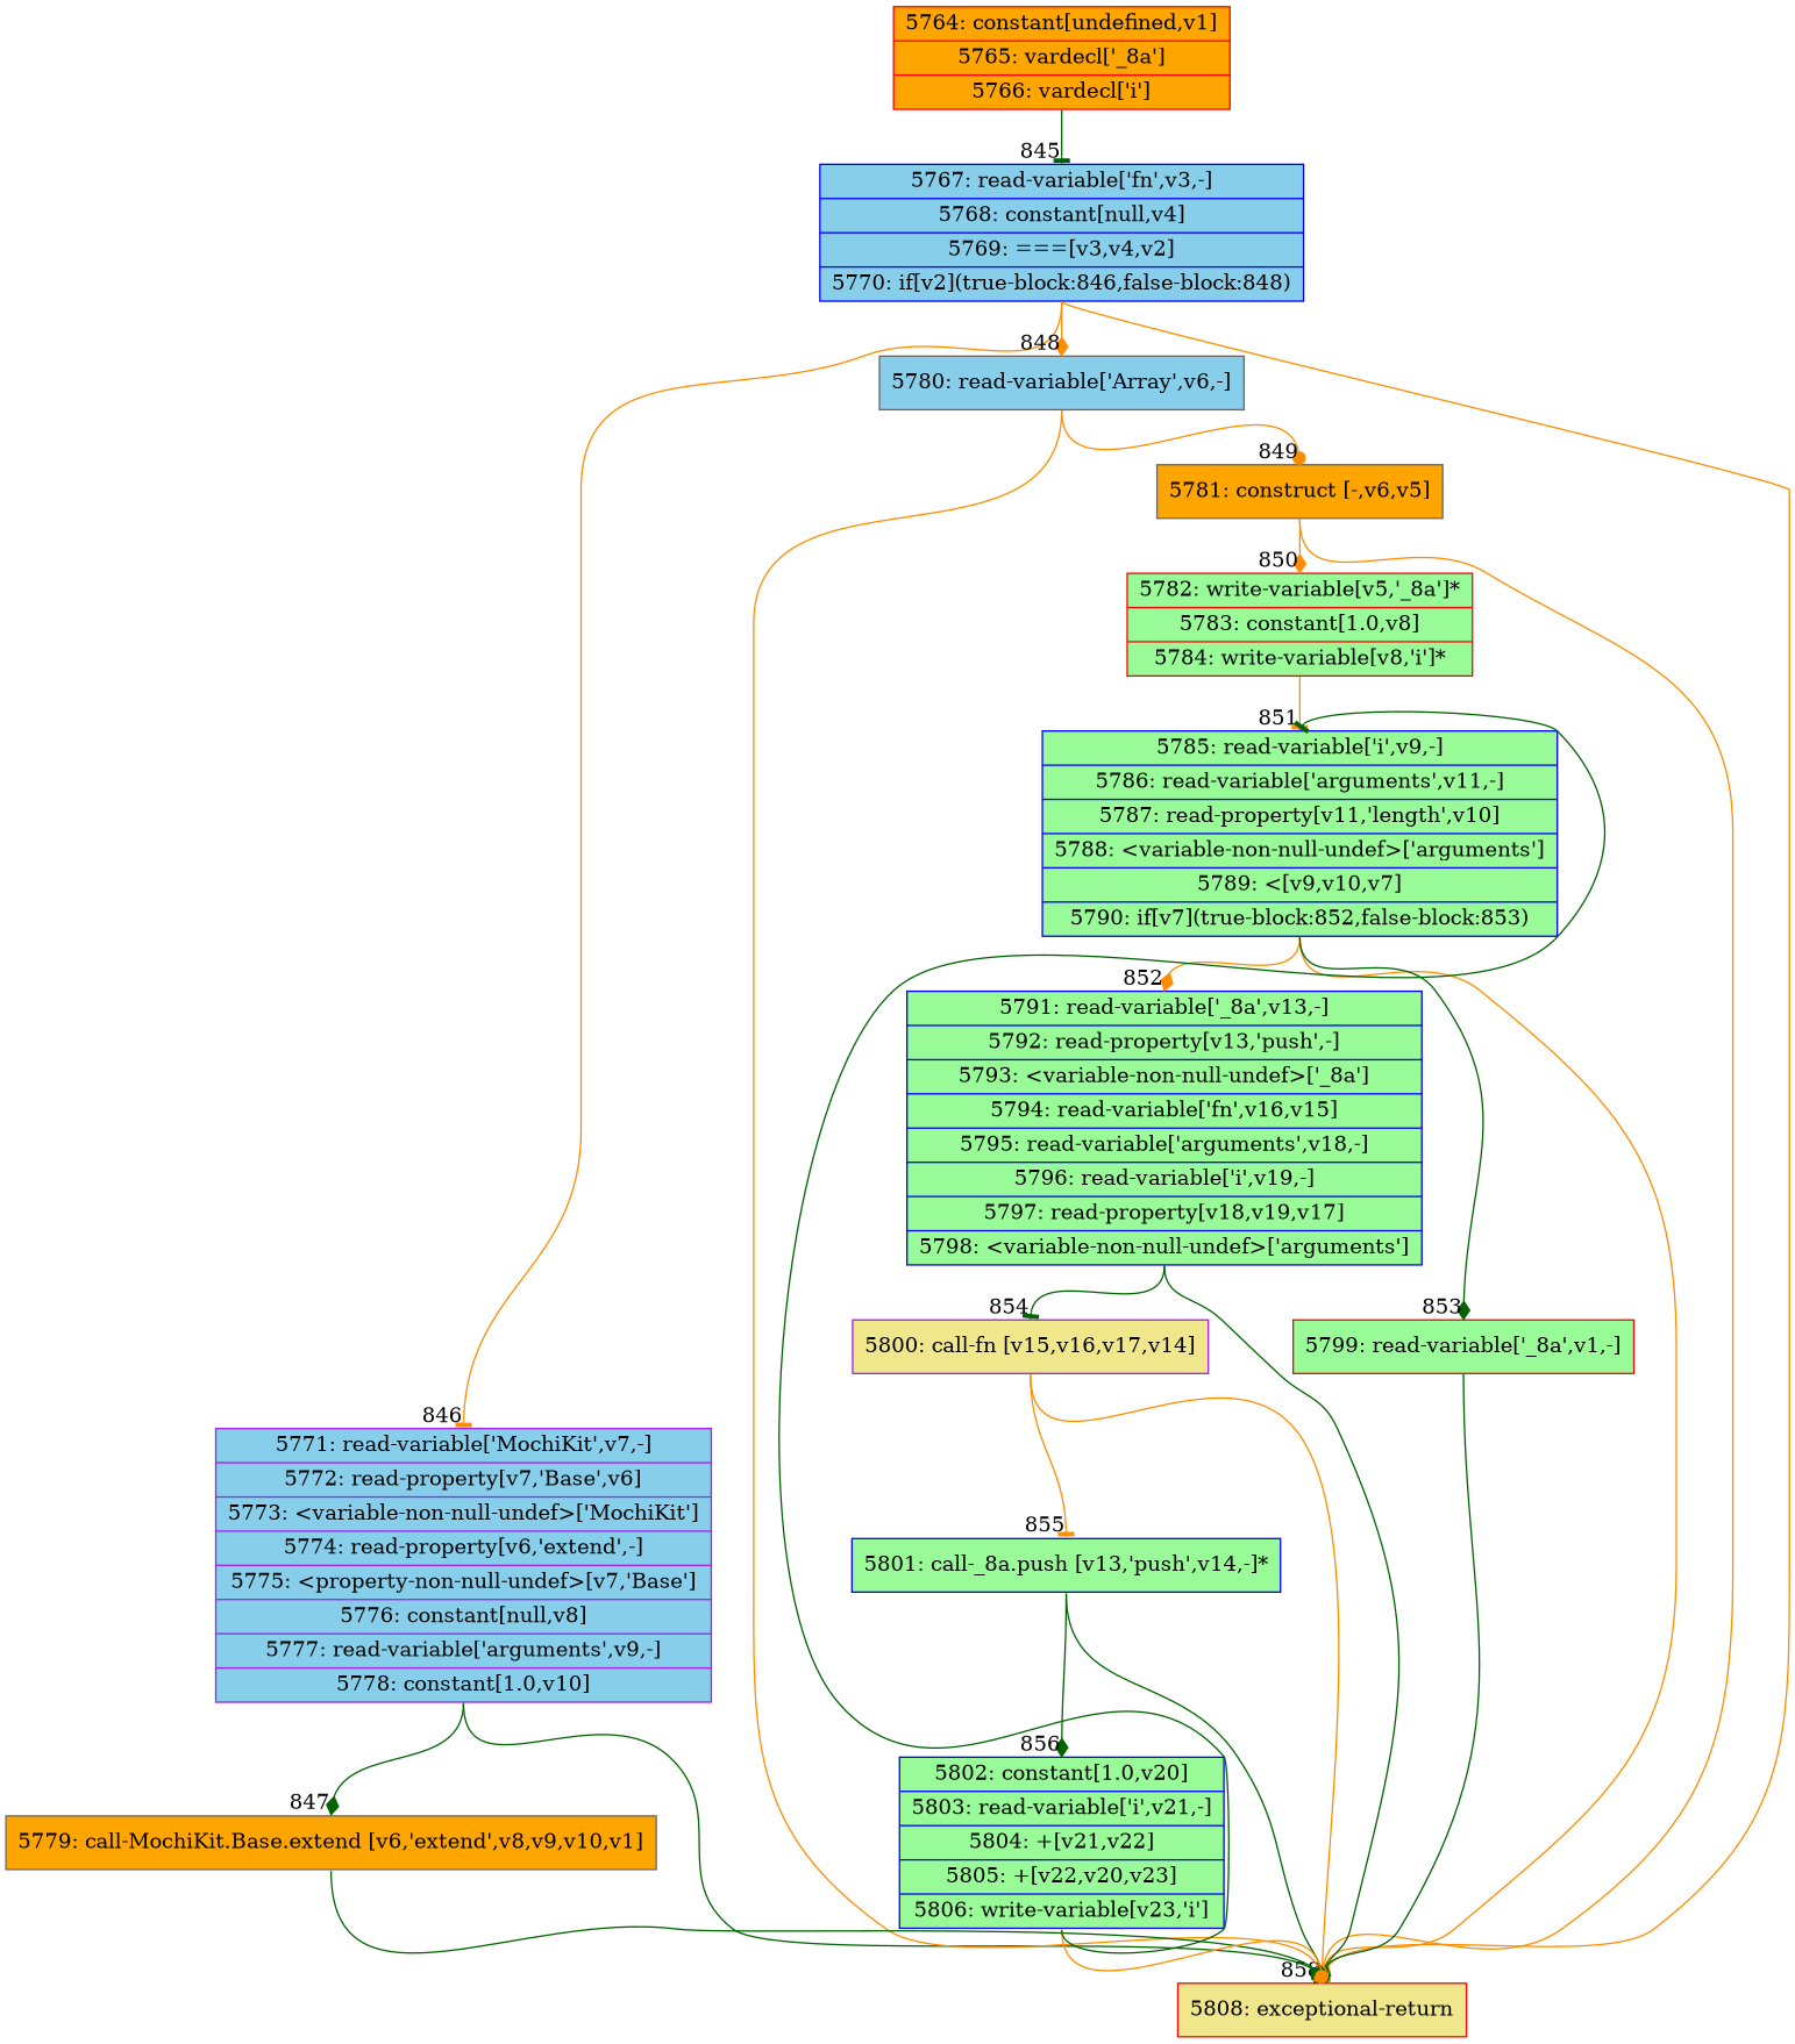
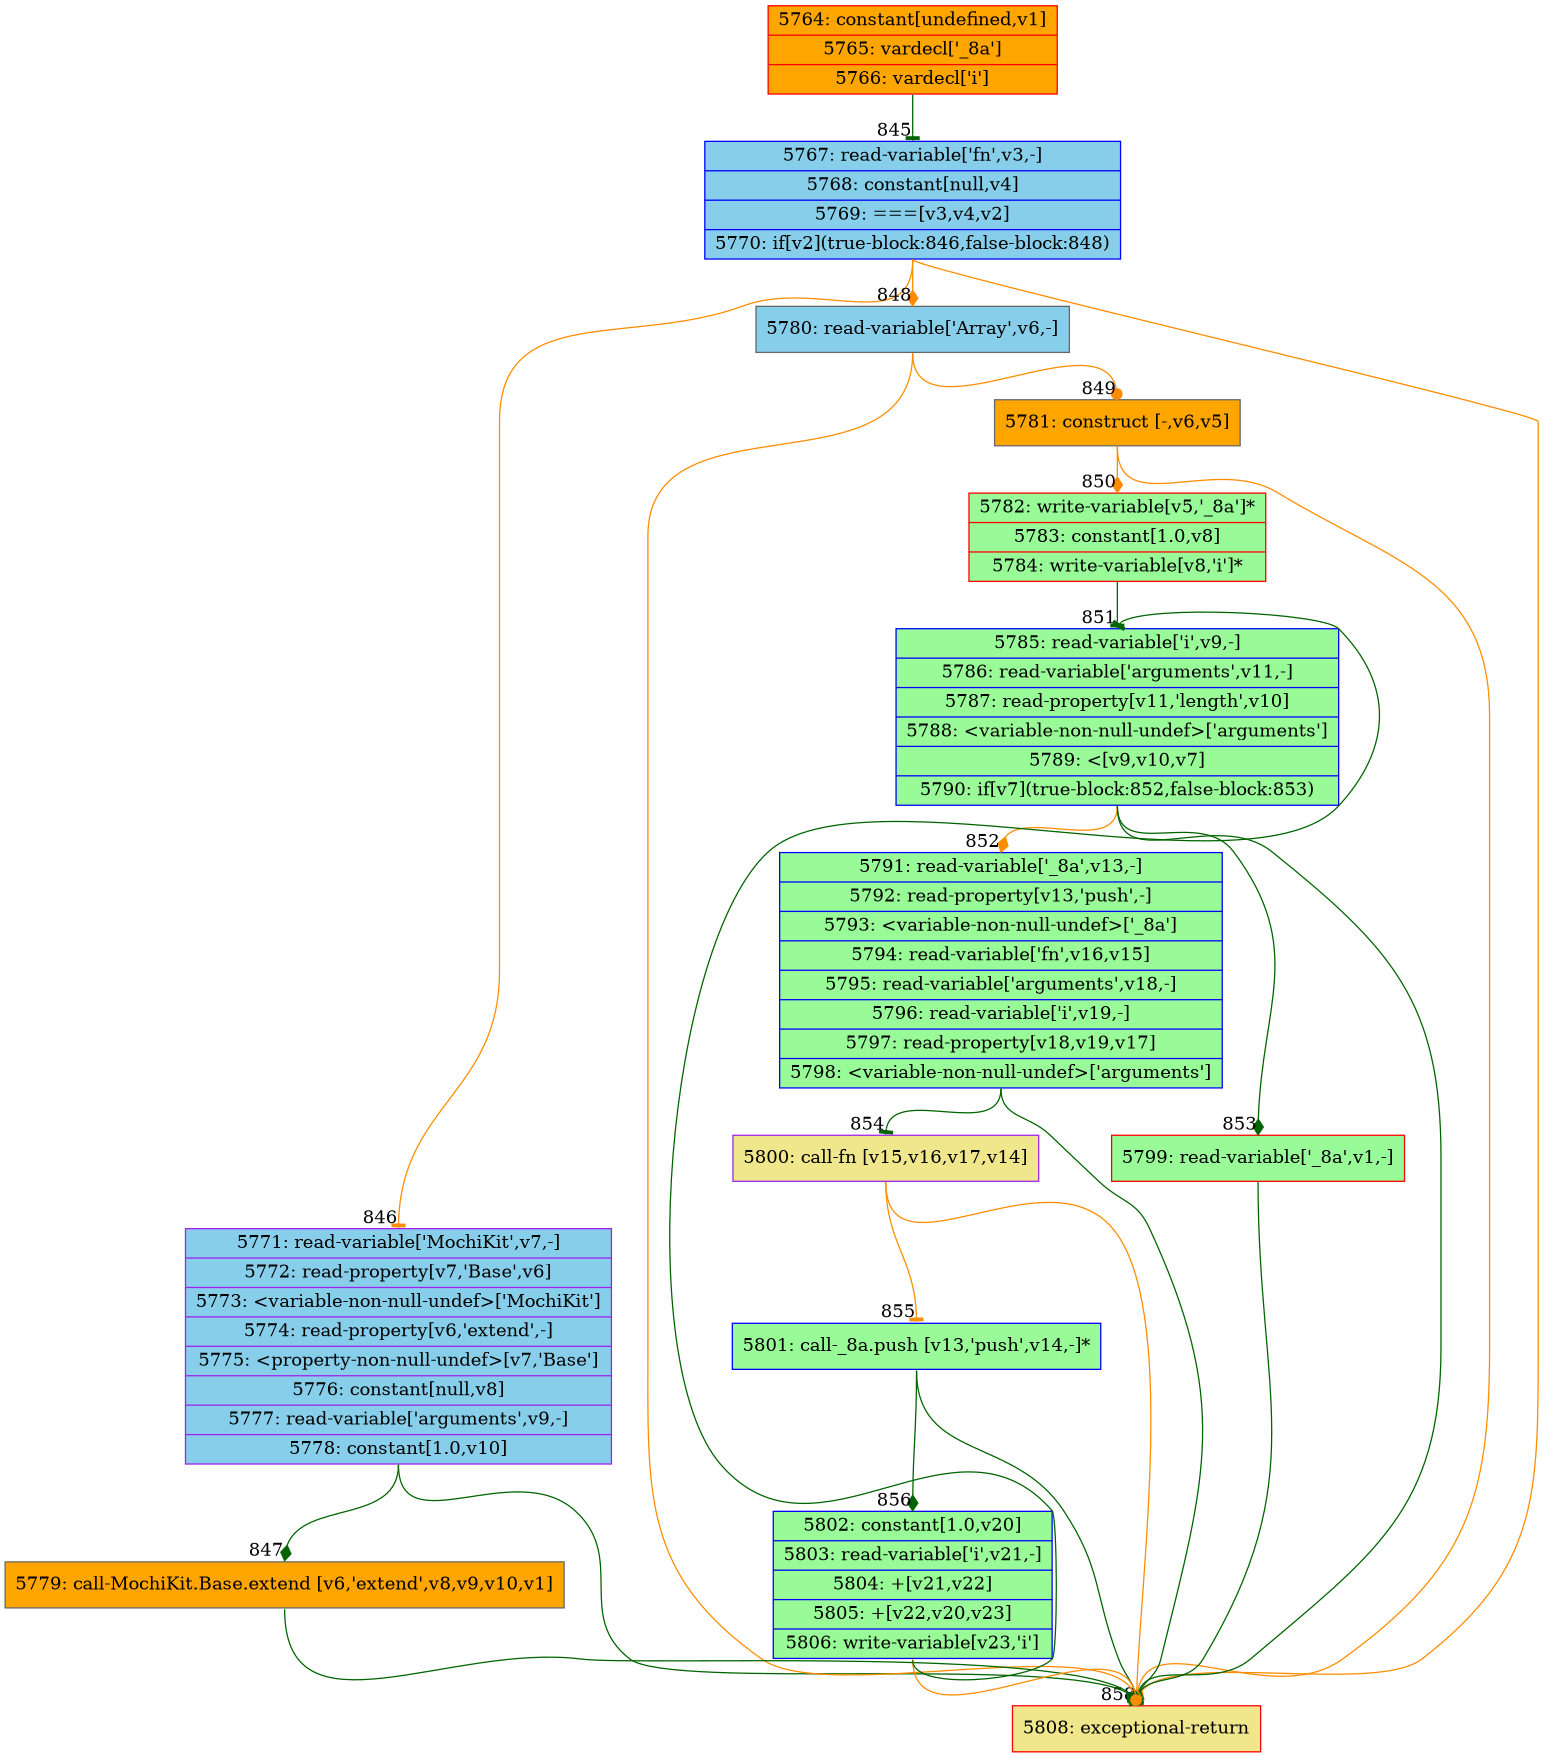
  digraph {
    rankdir=TD
    node [color=blue fillcolor=palegreen shape=record style=filled]
    edge [arrowhead=diamond color=darkorange headport=n tailport=s]
    n1 [color=red fillcolor=orange label="{5764: constant[undefined,v1]|5765: vardecl['_8a']|5766: vardecl['i']}"]
    n2 [fillcolor=skyblue label="{5767: read-variable['fn',v3,-]|5768: constant[null,v4]|5769: ===[v3,v4,v2]|5770: if[v2](true-block:846,false-block:848)}"]
    n3 [color=purple fillcolor=skyblue label="{5771: read-variable['MochiKit',v7,-]|5772: read-property[v7,'Base',v6]|5773: \<variable-non-null-undef\>['MochiKit']|5774: read-property[v6,'extend',-]|5775: \<property-non-null-undef\>[v7,'Base']|5776: constant[null,v8]|5777: read-variable['arguments',v9,-]|5778: constant[1.0,v10]}"]
    n4 [color=gray40 fillcolor=skyblue label="{5780: read-variable['Array',v6,-]}"]
    n5 [color=red fillcolor=khaki label="{5808: exceptional-return}"]
    n6 [color=gray40 fillcolor=orange label="{5779: call-MochiKit.Base.extend [v6,'extend',v8,v9,v10,v1]}"]
    n7 [color=gray40 fillcolor=orange label="{5781: construct [-,v6,v5]}"]
    n8 [color=red label="{5782: write-variable[v5,'_8a']*|5783: constant[1.0,v8]|5784: write-variable[v8,'i']*}"]
    n9 [label="{5785: read-variable['i',v9,-]|5786: read-variable['arguments',v11,-]|5787: read-property[v11,'length',v10]|5788: \<variable-non-null-undef\>['arguments']|5789: \<[v9,v10,v7]|5790: if[v7](true-block:852,false-block:853)}"]
    n10 [label="{5791: read-variable['_8a',v13,-]|5792: read-property[v13,'push',-]|5793: \<variable-non-null-undef\>['_8a']|5794: read-variable['fn',v16,v15]|5795: read-variable['arguments',v18,-]|5796: read-variable['i',v19,-]|5797: read-property[v18,v19,v17]|5798: \<variable-non-null-undef\>['arguments']}"]
    n11 [color=red label="{5799: read-variable['_8a',v1,-]}"]
    n12 [color=purple fillcolor=khaki label="{5800: call-fn [v15,v16,v17,v14]}"]
    n13 [label="{5801: call-_8a.push [v13,'push',v14,-]*}"]
    n14 [label="{5802: constant[1.0,v20]|5803: read-variable['i',v21,-]|5804: +[v21,v22]|5805: +[v22,v20,v23]|5806: write-variable[v23,'i']}"]
    n1 -> n2 [arrowhead=tee color=darkgreen headlabel="      845"]
    n2 -> n3 [arrowhead=tee headlabel="      846"]
    n2 -> n4 [headlabel="      848"]
    n2 -> n5 [headlabel="      858"]
    n3 -> n5 [color=darkgreen]
    n3 -> n6 [color=darkgreen headlabel="      847"]
    n4 -> n5 [arrowhead=dot]
    n4 -> n7 [arrowhead=dot headlabel="      849"]
    n6 -> n5 [arrowhead=tee color=darkgreen]
    n7 -> n5 [arrowhead=tee]
    n7 -> n8 [headlabel="      850"]
-   n8 -> n9 [arrowhead=tee headlabel="      851"]
-   n9 -> n5 [arrowhead=tee]
+   n8 -> n9 [arrowhead=tee color=darkgreen headlabel="      851"]
+   n9 -> n5 [arrowhead=tee color=darkgreen]
    n9 -> n10 [headlabel="      852"]
    n9 -> n11 [color=darkgreen headlabel="      853"]
    n10 -> n5 [color=darkgreen]
    n10 -> n12 [arrowhead=tee color=darkgreen headlabel="      854"]
    n11 -> n5 [arrowhead=dot color=darkgreen]
    n12 -> n5
    n12 -> n13 [arrowhead=tee headlabel="      855"]
    n13 -> n5 [color=darkgreen]
    n13 -> n14 [color=darkgreen headlabel="      856"]
    n14 -> n5 [arrowhead=dot]
    n14 -> n9 [arrowhead=tee color=darkgreen]
  }
